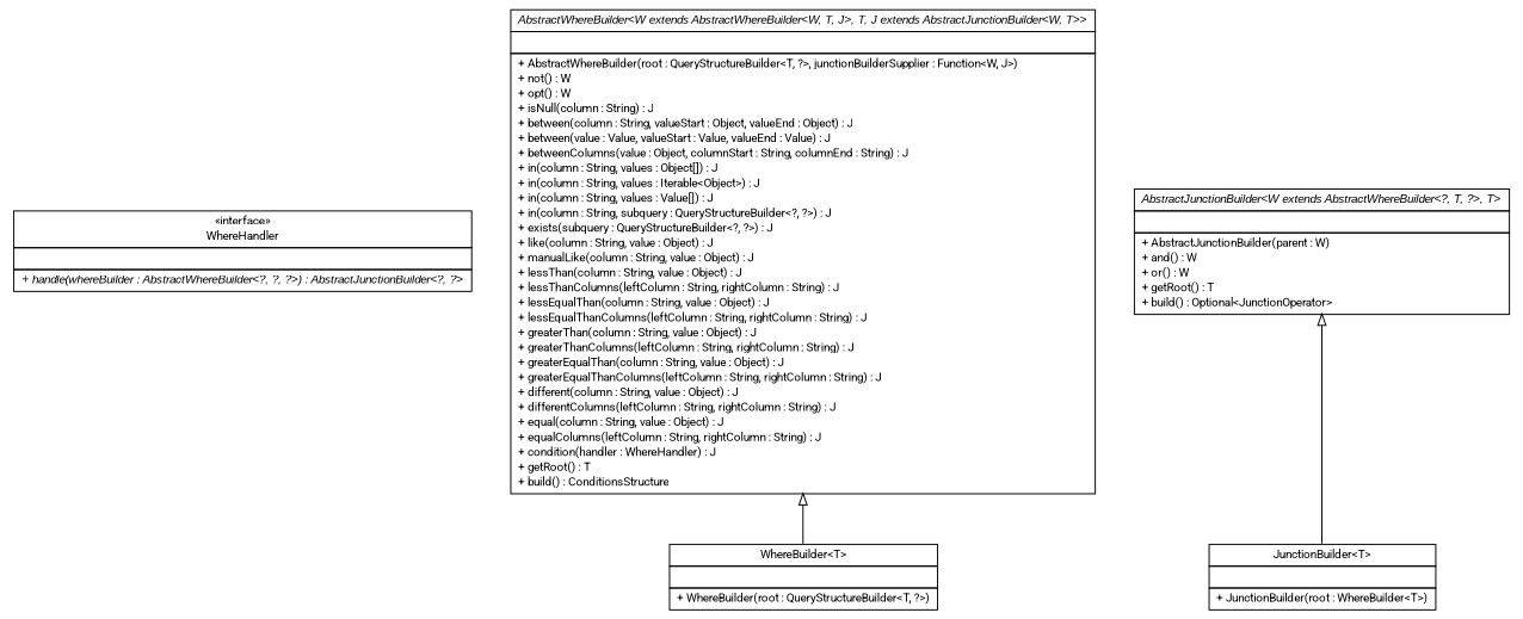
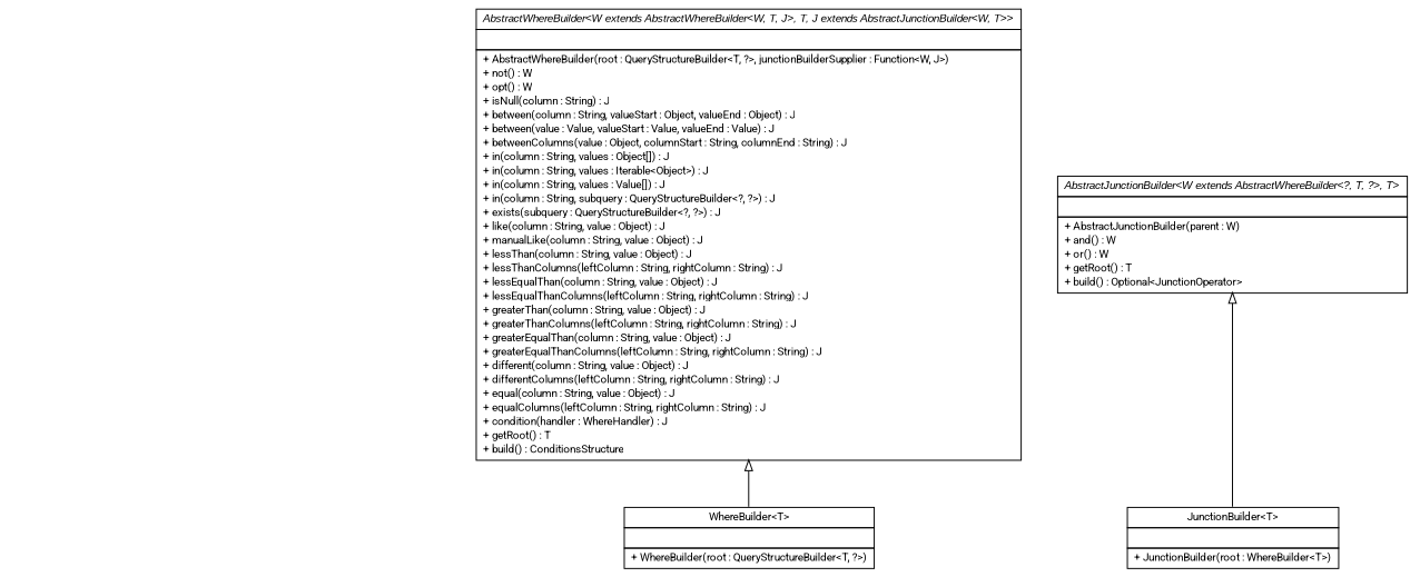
  digraph {
    fontname=Roboto
    nodesep=0.25
    ranksep=0.5
    node [fontcolor=black fontname=Roboto fontsize=10.0 shape=plaintext]
    edge [arrowtail=empty dir=back fontname=Roboto fontsize=10 headport=p labelfontname=arial labelfontsize=10 tailport=p]
-   n1 [label=<<table title="br.gov.to.sefaz.persistence.query.builder.sql.where.WhereHandler" border="0" cellborder="1" cellspacing="0" cellpadding="2" port="p" href="./WhereHandler.html"> 		<tr><td><table border="0" cellspacing="0" cellpadding="1"> <tr><td align="center" balign="center"> &#171;interface&#187; </td></tr> <tr><td align="center" balign="center"> WhereHandler </td></tr> 		</table></td></tr> 		<tr><td><table border="0" cellspacing="0" cellpadding="1"> <tr><td align="left" balign="left">  </td></tr> 		</table></td></tr> 		<tr><td><table border="0" cellspacing="0" cellpadding="1"> <tr><td align="left" balign="left"><font face="arial italic" point-size="10.0"> + handle(whereBuilder : AbstractWhereBuilder&lt;?, ?, ?&gt;) : AbstractJunctionBuilder&lt;?, ?&gt; </font></td></tr> 		</table></td></tr> 		</table>>]
    n2 [label=<<table title="br.gov.to.sefaz.persistence.query.builder.sql.where.WhereBuilder" border="0" cellborder="1" cellspacing="0" cellpadding="2" port="p" href="./WhereBuilder.html"> 		<tr><td><table border="0" cellspacing="0" cellpadding="1"> <tr><td align="center" balign="center"> WhereBuilder&lt;T&gt; </td></tr> 		</table></td></tr> 		<tr><td><table border="0" cellspacing="0" cellpadding="1"> <tr><td align="left" balign="left">  </td></tr> 		</table></td></tr> 		<tr><td><table border="0" cellspacing="0" cellpadding="1"> <tr><td align="left" balign="left"> + WhereBuilder(root : QueryStructureBuilder&lt;T, ?&gt;) </td></tr> 		</table></td></tr> 		</table>>]
    n3 [label=<<table title="br.gov.to.sefaz.persistence.query.builder.sql.where.JunctionBuilder" border="0" cellborder="1" cellspacing="0" cellpadding="2" port="p" href="./JunctionBuilder.html"> 		<tr><td><table border="0" cellspacing="0" cellpadding="1"> <tr><td align="center" balign="center"> JunctionBuilder&lt;T&gt; </td></tr> 		</table></td></tr> 		<tr><td><table border="0" cellspacing="0" cellpadding="1"> <tr><td align="left" balign="left">  </td></tr> 		</table></td></tr> 		<tr><td><table border="0" cellspacing="0" cellpadding="1"> <tr><td align="left" balign="left"> + JunctionBuilder(root : WhereBuilder&lt;T&gt;) </td></tr> 		</table></td></tr> 		</table>>]
    n4 [label=<<table title="br.gov.to.sefaz.persistence.query.builder.sql.where.AbstractWhereBuilder" border="0" cellborder="1" cellspacing="0" cellpadding="2" port="p" href="./AbstractWhereBuilder.html"> 		<tr><td><table border="0" cellspacing="0" cellpadding="1"> <tr><td align="center" balign="center"><font face="arial italic"> AbstractWhereBuilder&lt;W extends AbstractWhereBuilder&lt;W, T, J&gt;, T, J extends AbstractJunctionBuilder&lt;W, T&gt;&gt; </font></td></tr> 		</table></td></tr> 		<tr><td><table border="0" cellspacing="0" cellpadding="1"> <tr><td align="left" balign="left">  </td></tr> 		</table></td></tr> 		<tr><td><table border="0" cellspacing="0" cellpadding="1"> <tr><td align="left" balign="left"> + AbstractWhereBuilder(root : QueryStructureBuilder&lt;T, ?&gt;, junctionBuilderSupplier : Function&lt;W, J&gt;) </td></tr> <tr><td align="left" balign="left"> + not() : W </td></tr> <tr><td align="left" balign="left"> + opt() : W </td></tr> <tr><td align="left" balign="left"> + isNull(column : String) : J </td></tr> <tr><td align="left" balign="left"> + between(column : String, valueStart : Object, valueEnd : Object) : J </td></tr> <tr><td align="left" balign="left"> + between(value : Value, valueStart : Value, valueEnd : Value) : J </td></tr> <tr><td align="left" balign="left"> + betweenColumns(value : Object, columnStart : String, columnEnd : String) : J </td></tr> <tr><td align="left" balign="left"> + in(column : String, values : Object[]) : J </td></tr> <tr><td align="left" balign="left"> + in(column : String, values : Iterable&lt;Object&gt;) : J </td></tr> <tr><td align="left" balign="left"> + in(column : String, values : Value[]) : J </td></tr> <tr><td align="left" balign="left"> + in(column : String, subquery : QueryStructureBuilder&lt;?, ?&gt;) : J </td></tr> <tr><td align="left" balign="left"> + exists(subquery : QueryStructureBuilder&lt;?, ?&gt;) : J </td></tr> <tr><td align="left" balign="left"> + like(column : String, value : Object) : J </td></tr> <tr><td align="left" balign="left"> + manualLike(column : String, value : Object) : J </td></tr> <tr><td align="left" balign="left"> + lessThan(column : String, value : Object) : J </td></tr> <tr><td align="left" balign="left"> + lessThanColumns(leftColumn : String, rightColumn : String) : J </td></tr> <tr><td align="left" balign="left"> + lessEqualThan(column : String, value : Object) : J </td></tr> <tr><td align="left" balign="left"> + lessEqualThanColumns(leftColumn : String, rightColumn : String) : J </td></tr> <tr><td align="left" balign="left"> + greaterThan(column : String, value : Object) : J </td></tr> <tr><td align="left" balign="left"> + greaterThanColumns(leftColumn : String, rightColumn : String) : J </td></tr> <tr><td align="left" balign="left"> + greaterEqualThan(column : String, value : Object) : J </td></tr> <tr><td align="left" balign="left"> + greaterEqualThanColumns(leftColumn : String, rightColumn : String) : J </td></tr> <tr><td align="left" balign="left"> + different(column : String, value : Object) : J </td></tr> <tr><td align="left" balign="left"> + differentColumns(leftColumn : String, rightColumn : String) : J </td></tr> <tr><td align="left" balign="left"> + equal(column : String, value : Object) : J </td></tr> <tr><td align="left" balign="left"> + equalColumns(leftColumn : String, rightColumn : String) : J </td></tr> <tr><td align="left" balign="left"> + condition(handler : WhereHandler) : J </td></tr> <tr><td align="left" balign="left"> + getRoot() : T </td></tr> <tr><td align="left" balign="left"> + build() : ConditionsStructure </td></tr> 		</table></td></tr> 		</table>>]
    n5 [label=<<table title="br.gov.to.sefaz.persistence.query.builder.sql.where.AbstractJunctionBuilder" border="0" cellborder="1" cellspacing="0" cellpadding="2" port="p" href="./AbstractJunctionBuilder.html"> 		<tr><td><table border="0" cellspacing="0" cellpadding="1"> <tr><td align="center" balign="center"><font face="arial italic"> AbstractJunctionBuilder&lt;W extends AbstractWhereBuilder&lt;?, T, ?&gt;, T&gt; </font></td></tr> 		</table></td></tr> 		<tr><td><table border="0" cellspacing="0" cellpadding="1"> <tr><td align="left" balign="left">  </td></tr> 		</table></td></tr> 		<tr><td><table border="0" cellspacing="0" cellpadding="1"> <tr><td align="left" balign="left"> + AbstractJunctionBuilder(parent : W) </td></tr> <tr><td align="left" balign="left"> + and() : W </td></tr> <tr><td align="left" balign="left"> + or() : W </td></tr> <tr><td align="left" balign="left"> + getRoot() : T </td></tr> <tr><td align="left" balign="left"> + build() : Optional&lt;JunctionOperator&gt; </td></tr> 		</table></td></tr> 		</table>>]
    n4 -> n2
    n5 -> n3
  }
